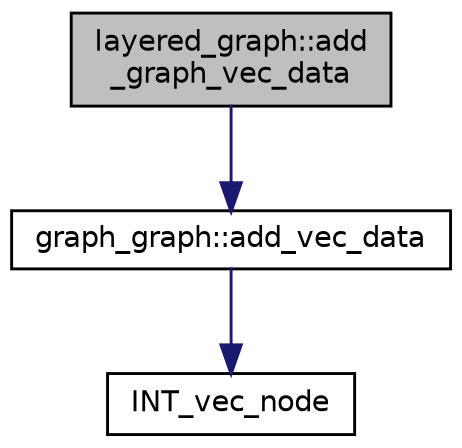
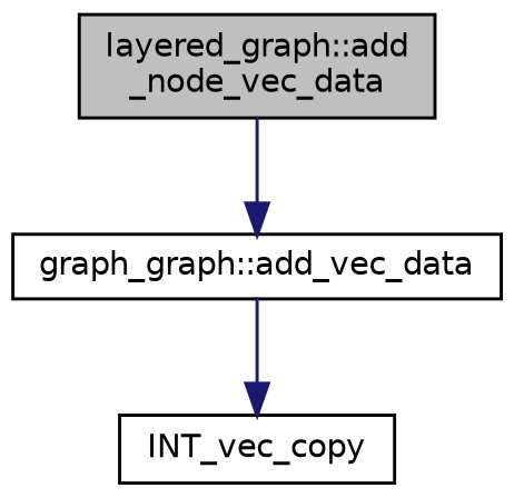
  digraph {
    rankdir=TB
    node [color=black fillcolor=white fontname=Helvetica fontsize=10 shape=record style=filled]
    edge [color=midnightblue fontname=Helvetica fontsize=10 labelfontname=Helvetica labelfontsize=10 style=solid]
-   n1 [fillcolor=grey75 fontcolor=black height=0.2 label="layered_graph::add\l_graph_vec_data" width=0.4]
+   n1 [fillcolor=grey75 fontcolor=black height=0.2 label="layered_graph::add\l_node_vec_data" width=0.4]
    n2 [height=0.2 label="graph_graph::add_vec_data" width=0.4]
-   n3 [height=0.2 label=INT_vec_node width=0.4]
+   n3 [height=0.2 label=INT_vec_copy width=0.4]
    n1 -> n2
    n2 -> n3
  }
